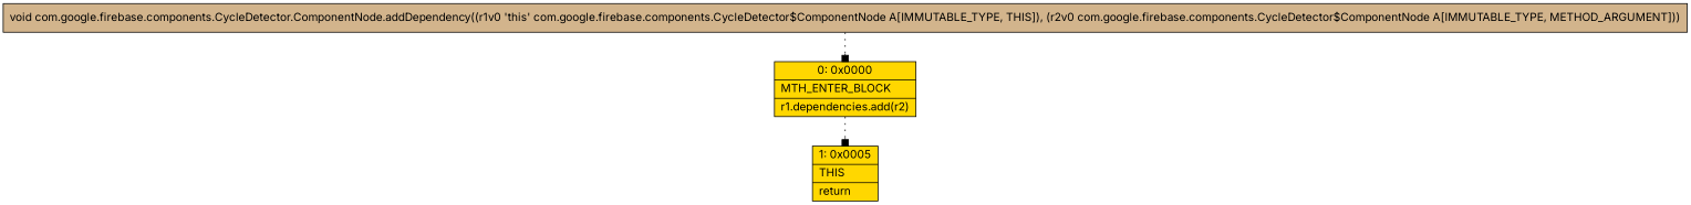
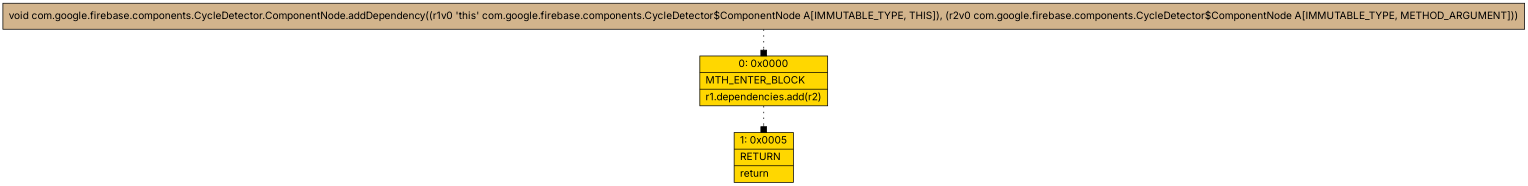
  digraph {
    fontname=Inter
    node [shape=record style=filled fillcolor=gold fontname=Inter]
    edge [style=dotted arrowhead=box fontname=Inter]
    n1 [label="{0\:\ 0x0000|MTH_ENTER_BLOCK\l|r1.dependencies.add(r2)\l}"]
-   n2 [label="{1\:\ 0x0005|THIS\l|return\l}"]
+   n2 [label="{1\:\ 0x0005|RETURN\l|return\l}"]
    n3 [label="{void com.google.firebase.components.CycleDetector.ComponentNode.addDependency((r1v0 'this' com.google.firebase.components.CycleDetector$ComponentNode A[IMMUTABLE_TYPE, THIS]), (r2v0 com.google.firebase.components.CycleDetector$ComponentNode A[IMMUTABLE_TYPE, METHOD_ARGUMENT])) }" fillcolor=tan]
    n1 -> n2
    n3 -> n1
  }
